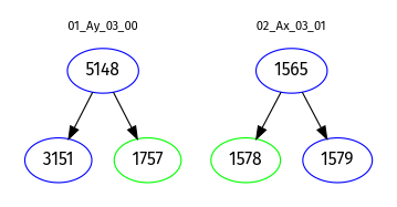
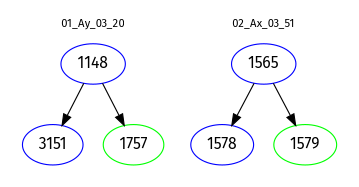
  digraph {
    fontname="Fira Sans"
    node [color=blue fontname="Fira Sans"]
    edge [color=black fontname="Fira Sans"]
-   n1 [label=5148]
+   n1 [label=1148]
    n2 [label=3151]
    n3 [color=green label=1757]
    n4 [label=1565]
-   n5 [color=green label=1578]
-   n6 [label=1579]
+   n5 [label=1578]
+   n6 [color=green label=1579]
    subgraph cluster_1 {
      color=white
      fontsize=10
-     label="01_Ay_03_00"
+     label="01_Ay_03_20"
      n1
      n2
      n3
    }
    subgraph cluster_2 {
      color=white
      fontsize=10
-     label="02_Ax_03_01"
+     label="02_Ax_03_51"
      n4
      n5
      n6
    }
    n1 -> n2
    n1 -> n3
    n4 -> n5
    n4 -> n6
  }
